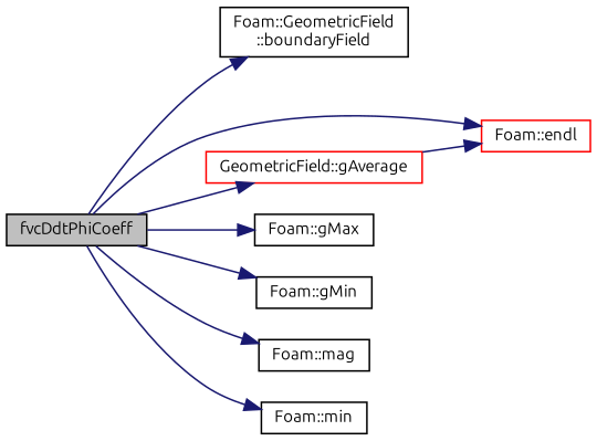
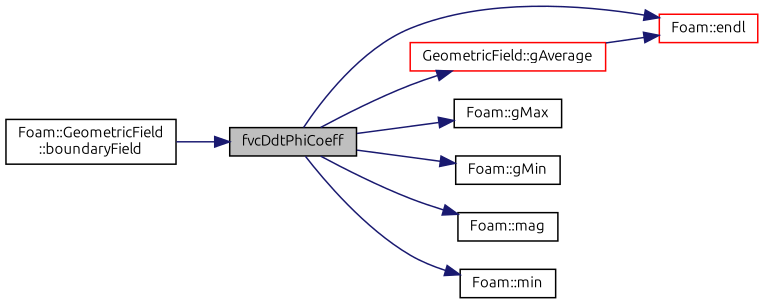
  digraph {
    fontname=Ubuntu
    rankdir=LR
    node [color=black fontname=Ubuntu fontsize=10 shape=record]
    edge [color=midnightblue fontname=Ubuntu fontsize=10 labelfontname=Helvetica labelfontsize=10 style=solid]
    n1 [fillcolor=grey75 fontcolor=black height=0.2 label=fvcDdtPhiCoeff style=filled width=0.4]
    n2 [height=0.2 label="Foam::GeometricField\l::boundaryField" width=0.4]
    n3 [color=red height=0.2 label="Foam::endl" width=0.4]
    n4 [color=red height=0.2 label="GeometricField::gAverage" width=0.4]
    n5 [height=0.2 label="Foam::gMax" width=0.4]
    n6 [height=0.2 label="Foam::gMin" width=0.4]
    n7 [height=0.2 label="Foam::mag" width=0.4]
    n8 [height=0.2 label="Foam::min" width=0.4]
-   n1 -> n2
+   n2 -> n1
    n1 -> n3
    n1 -> n4
    n1 -> n5
    n1 -> n6
    n1 -> n7
    n1 -> n8
    n4 -> n3
  }
